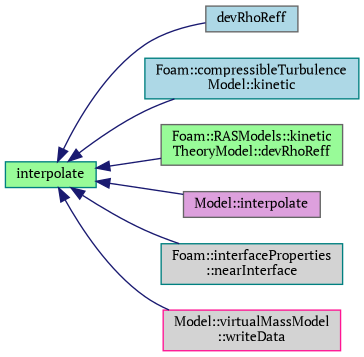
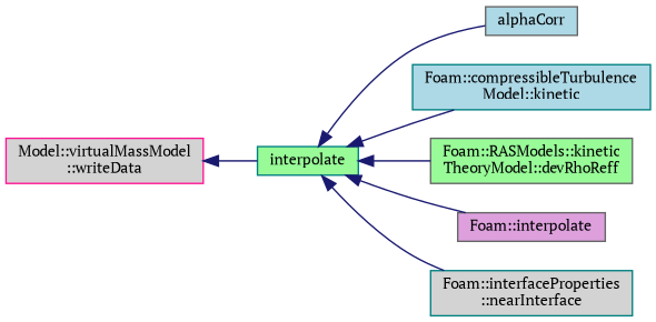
  digraph {
    fontname="PT Serif"
    rankdir=LR
    node [color=teal fillcolor=palegreen fontname="PT Serif" fontsize=10 shape=record style=filled]
    edge [color=midnightblue dir=back fontname="PT Serif" fontsize=10 labelfontname=Helvetica labelfontsize=10 style=solid]
    n1 [fontcolor=black height=0.2 label=interpolate width=0.4]
-   n2 [color=gray40 fillcolor=lightblue height=0.2 label=devRhoReff width=0.4]
+   n2 [color=gray40 fillcolor=lightblue height=0.2 label=alphaCorr width=0.4]
    n3 [fillcolor=lightblue height=0.2 label="Foam::compressibleTurbulence\lModel::kinetic" width=0.4]
    n4 [color=gray40 height=0.2 label="Foam::RASModels::kinetic\lTheoryModel::devRhoReff" width=0.4]
-   n5 [color=gray40 fillcolor=plum height=0.2 label="Model::interpolate" width=0.4]
+   n5 [color=gray40 fillcolor=plum height=0.2 label="Foam::interpolate" width=0.4]
    n6 [fillcolor=lightgrey height=0.2 label="Foam::interfaceProperties\l::nearInterface" width=0.4]
    n7 [color=deeppink fillcolor=lightgrey height=0.2 label="Model::virtualMassModel\l::writeData" width=0.4]
    n1 -> n2
    n1 -> n3
    n1 -> n4
    n1 -> n5
    n1 -> n6
-   n1 -> n7
+   n7 -> n1
  }
